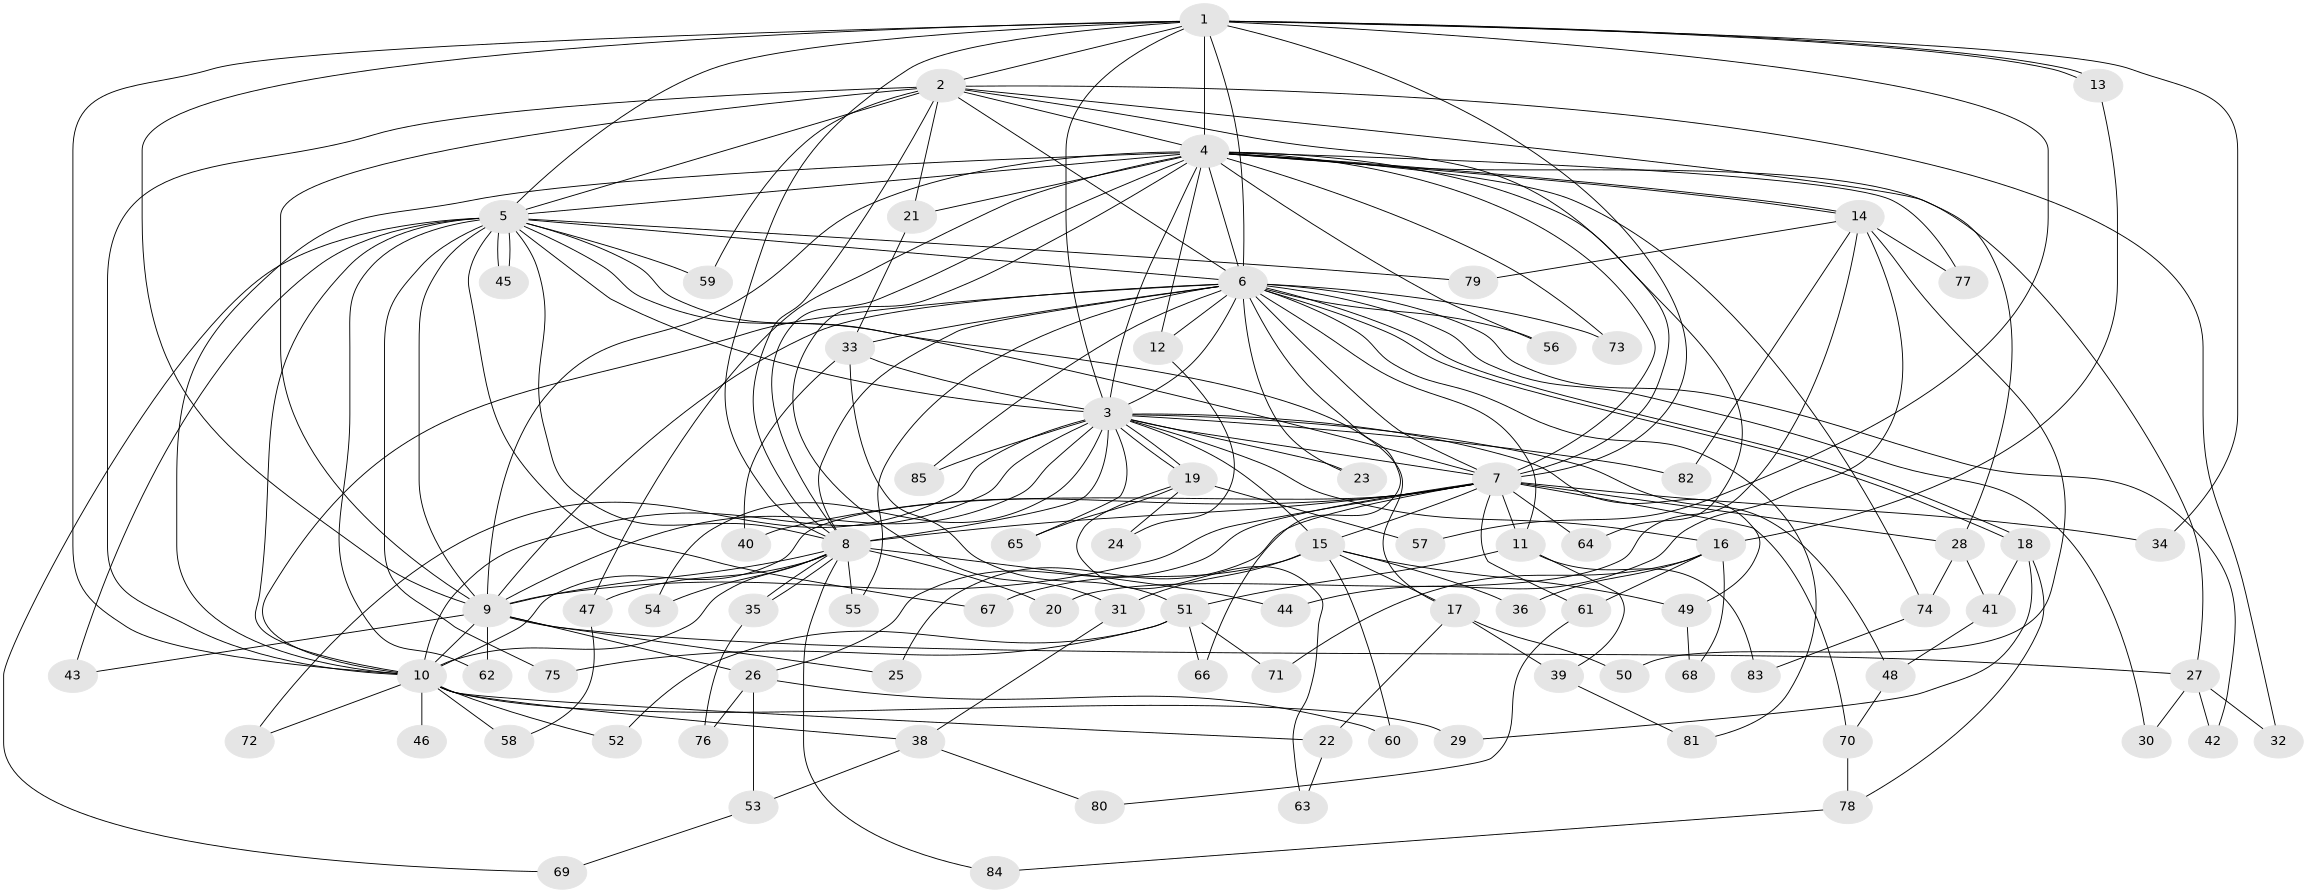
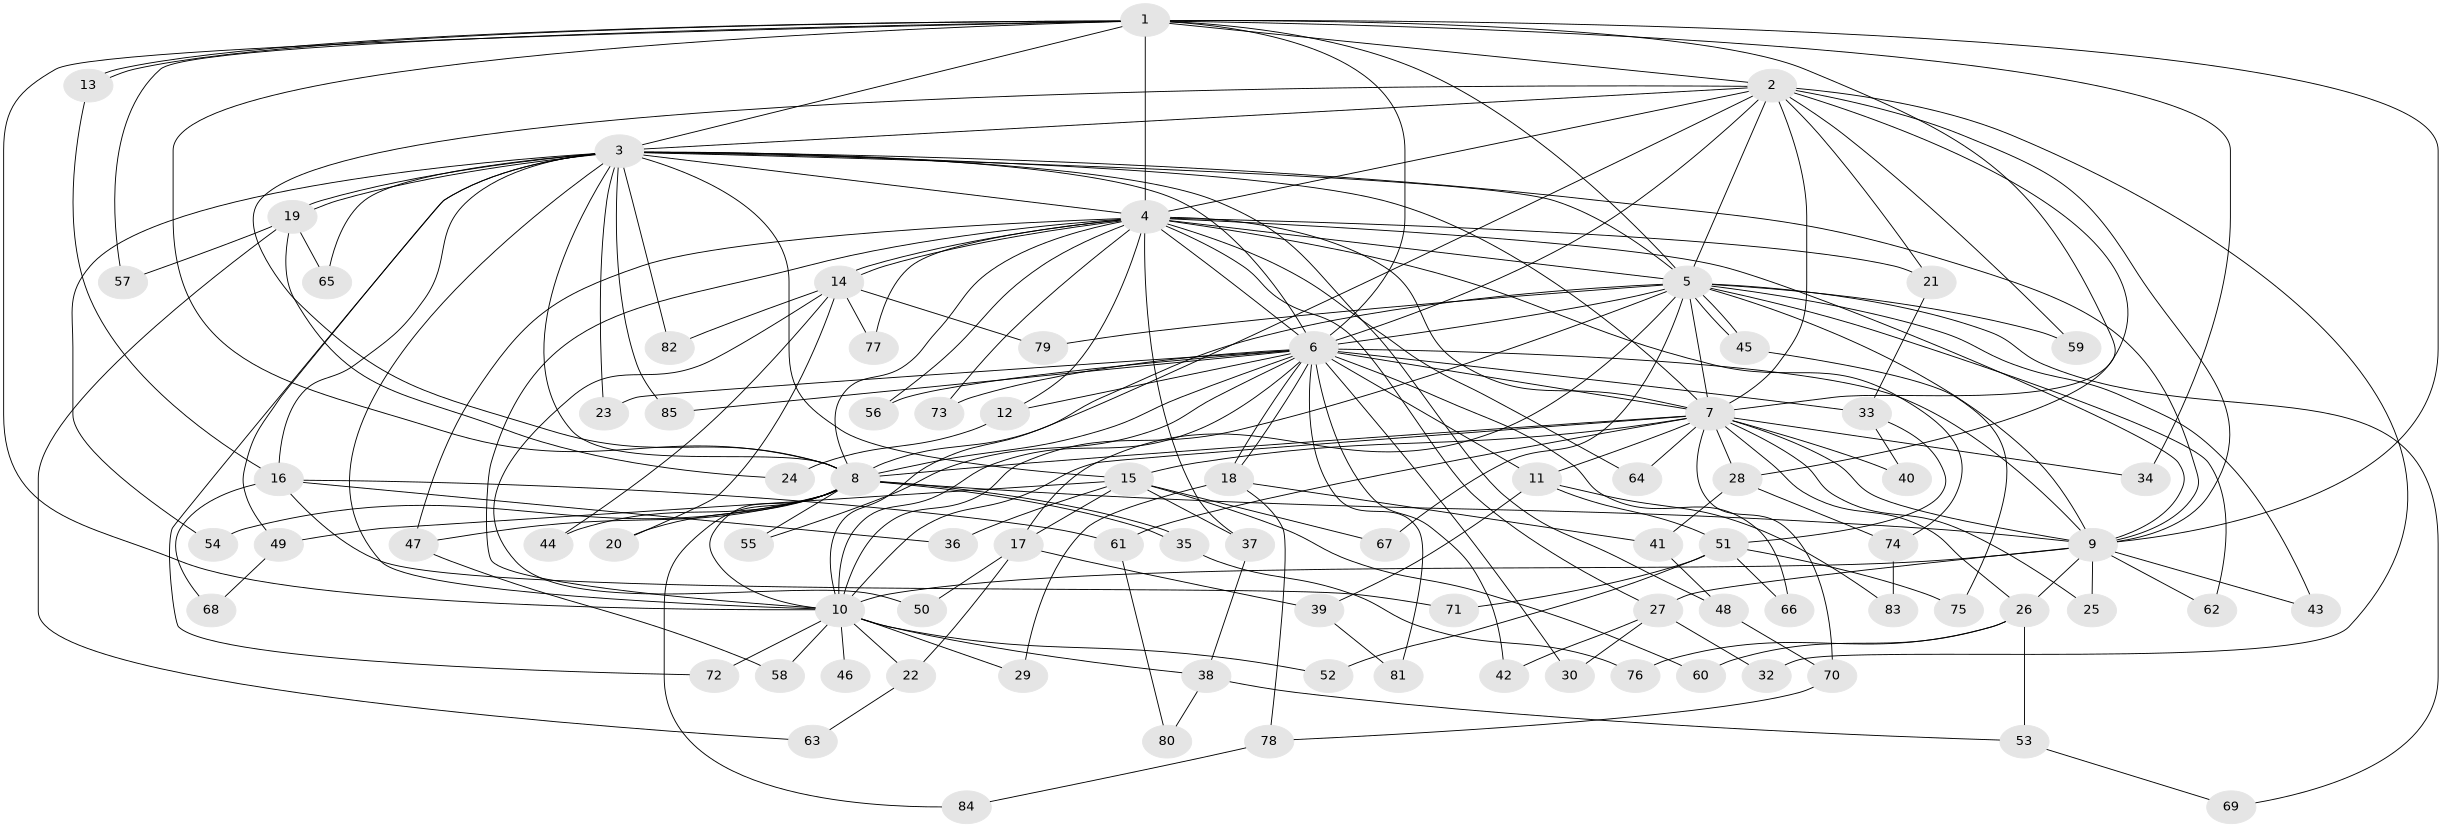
  graph {
    fontname="DejaVu Sans"
    node [color=gray90 fontname="DejaVu Sans" style=filled]
    edge [fontname="DejaVu Sans"]
    1
    2
    3
    4
    5
    6
    7
    8
    9
    10
    13
    34
    57
    21
    28
    32
    59
    15
    16
    19
    23
    48
    49
    54
    65
    72
    82
    85
    12
    14
    27
-   37 [label=31]
+   37
    47
    56
    64
    73
    74
    77
    17
    43
    45
    62
    67
    69
    75
    79
    11
    18
    30
    33
    42
    55
    66
    81
    25
    26
    40
    61
    70
    20
    35
    44
    84
    46
    22
    29
    38
    52
    58
    41
    36
    60
    68
    71
    24
    63
    50
    83
    39
    51
    78
    53
    76
    80
    1 -- 2
    1 -- 3
    1 -- 4
    1 -- 5
    1 -- 6
    1 -- 7
    1 -- 8
    1 -- 9
    1 -- 10
    1 -- 13
    1 -- 13
    1 -- 34
    1 -- 57
-   33 -- 3
+   2 -- 3
    2 -- 4
    2 -- 5
    2 -- 6
    2 -- 7
    2 -- 8
    2 -- 9
    2 -- 10
    2 -- 21
    2 -- 28
    2 -- 32
    2 -- 59
    3 -- 4
    3 -- 5
    3 -- 6
    3 -- 7
    3 -- 8
    3 -- 9
    3 -- 10
    3 -- 15
    3 -- 16
    3 -- 19
    3 -- 19
    3 -- 23
    3 -- 48
    3 -- 49
    3 -- 54
    3 -- 65
    3 -- 72
    3 -- 82
    3 -- 85
    4 -- 5
    4 -- 6
    4 -- 7
    4 -- 8
    4 -- 9
    4 -- 10
    4 -- 21
    4 -- 12
    4 -- 14
    4 -- 14
    4 -- 27
    4 -- 37
    4 -- 47
    4 -- 56
    4 -- 64
    4 -- 73
    4 -- 74
    4 -- 77
    5 -- 6
    5 -- 7
    5 -- 8
    5 -- 9
    5 -- 10
    5 -- 59
    5 -- 17
    5 -- 43
    5 -- 45
    5 -- 45
    5 -- 62
    5 -- 67
    5 -- 69
-   5 -- 75
+   45 -- 75
    5 -- 79
    6 -- 7
    6 -- 8
    6 -- 9
    6 -- 10
    6 -- 23
    6 -- 85
    6 -- 12
    6 -- 56
    6 -- 73
    6 -- 11
    6 -- 18
    6 -- 18
    6 -- 30
    6 -- 33
    6 -- 42
    6 -- 55
    6 -- 66
    6 -- 81
    7 -- 8
    7 -- 9
    7 -- 10
    7 -- 34
    7 -- 28
    7 -- 15
    7 -- 64
    7 -- 11
    7 -- 25
    7 -- 26
    7 -- 40
    7 -- 61
    7 -- 70
    8 -- 9
    8 -- 10
    8 -- 54
    8 -- 47
    8 -- 55
    8 -- 20
    8 -- 35
    8 -- 35
    8 -- 44
    8 -- 84
    9 -- 10
    9 -- 27
    9 -- 43
    9 -- 62
    9 -- 25
    9 -- 26
    10 -- 72
    10 -- 46
    10 -- 22
    10 -- 29
    10 -- 38
    10 -- 52
    10 -- 58
    13 -- 16
    21 -- 33
    28 -- 74
    28 -- 41
    15 -- 49
    15 -- 37
    15 -- 17
    15 -- 67
    15 -- 36
    15 -- 60
    16 -- 61
    16 -- 36
    16 -- 68
    16 -- 71
    19 -- 57
    19 -- 65
    19 -- 24
    19 -- 63
    48 -- 70
    49 -- 68
    12 -- 24
    14 -- 82
    14 -- 77
    14 -- 79
    14 -- 20
    14 -- 44
    14 -- 50
    27 -- 32
    27 -- 30
    27 -- 42
    37 -- 38
    47 -- 58
    74 -- 83
    17 -- 22
    17 -- 50
    17 -- 39
    11 -- 83
    11 -- 39
    11 -- 51
    18 -- 29
    18 -- 41
    18 -- 78
    33 -- 40
    33 -- 51
    26 -- 60
    26 -- 53
    26 -- 76
    61 -- 80
    70 -- 78
    35 -- 76
    22 -- 63
    38 -- 53
    38 -- 80
    41 -- 48
    39 -- 81
    51 -- 75
    51 -- 66
    51 -- 52
    51 -- 71
    78 -- 84
    53 -- 69
  }
